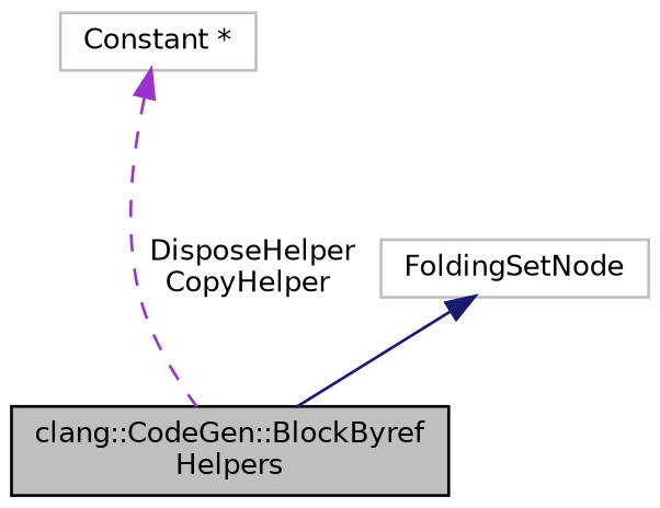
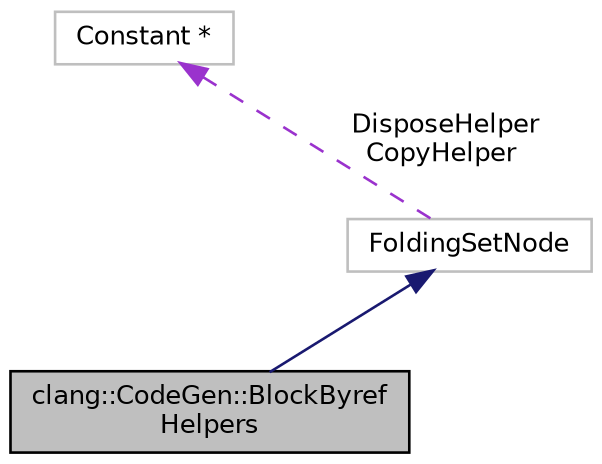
  digraph {
    node [color=grey75 fontname=Helvetica fontsize=10 shape=record]
    edge [dir=back fontname=Helvetica fontsize=10 labelfontname=Helvetica labelfontsize=10]
    n1 [color=black fillcolor=grey75 fontcolor=black height=0.2 label="clang::CodeGen::BlockByref\lHelpers" style=filled width=0.4]
    n2 [height=0.2 label=FoldingSetNode width=0.4]
    n3 [height=0.2 label="Constant *" width=0.4]
    n2 -> n1 [color=midnightblue style=solid]
-   n3 -> n1 [color=darkorchid3 label=" DisposeHelper\nCopyHelper" style=dashed]
+   n3 -> n2 [color=darkorchid3 label=" DisposeHelper\nCopyHelper" style=dashed]
  }
